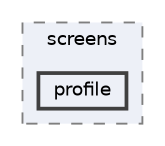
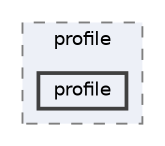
  digraph {
    compound=true
    n1 [color=grey25 fillcolor="#edf0f7" fontname=Helvetica fontsize=10 height=0.2 label=profile shape=box style="filled,bold" width=0.4]
    subgraph cluster_1 {
      bgcolor="#edf0f7"
      fontname=Helvetica
      fontsize=10
-     label=screens
+     label=profile
      pencolor=grey50
      style="filled,dashed"
      n1
    }
  }
